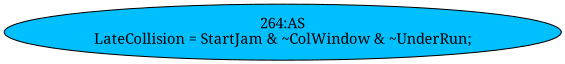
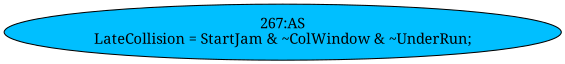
  strict digraph {
    fontname="Noto Serif"
-   n1 [ast="<pyverilog.vparser.ast.Assign object at 0x7ff806729fd0>" def_var="['LateCollision']" fillcolor=deepskyblue label="264:AS\nLateCollision = StartJam & ~ColWindow & ~UnderRun;" statements="[]" style=filled typ=Assign use_var="['StartJam', 'ColWindow', 'UnderRun']" fontname="Noto Serif"]
+   n1 [ast="<pyverilog.vparser.ast.Assign object at 0x7ff806729fd0>" def_var="['LateCollision']" fillcolor=deepskyblue label="267:AS\nLateCollision = StartJam & ~ColWindow & ~UnderRun;" statements="[]" style=filled typ=Assign use_var="['StartJam', 'ColWindow', 'UnderRun']" fontname="Noto Serif"]
  }
